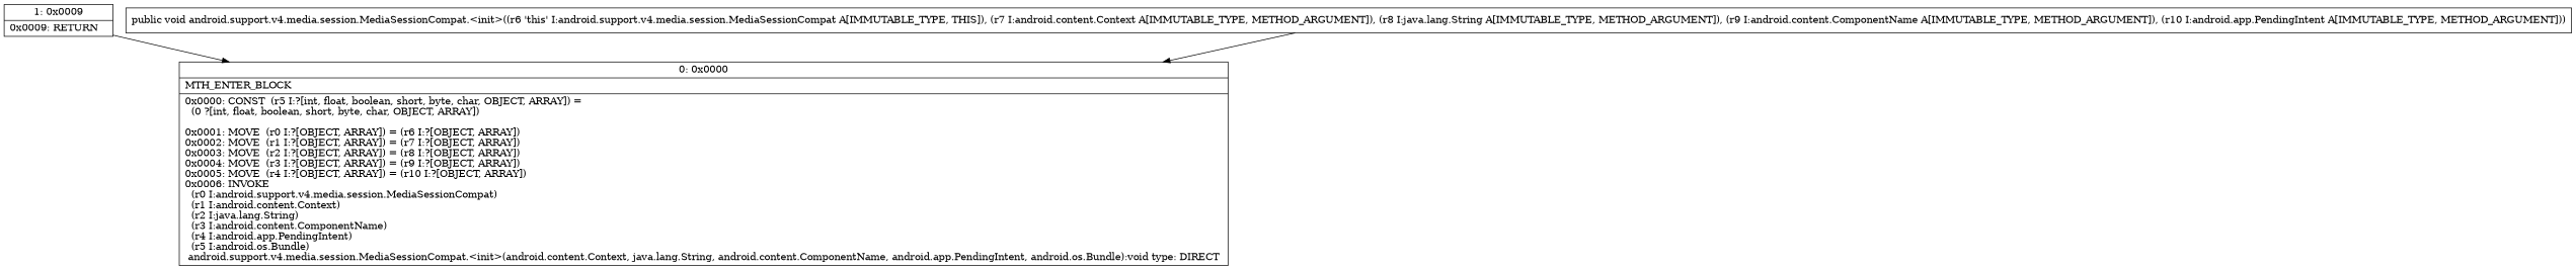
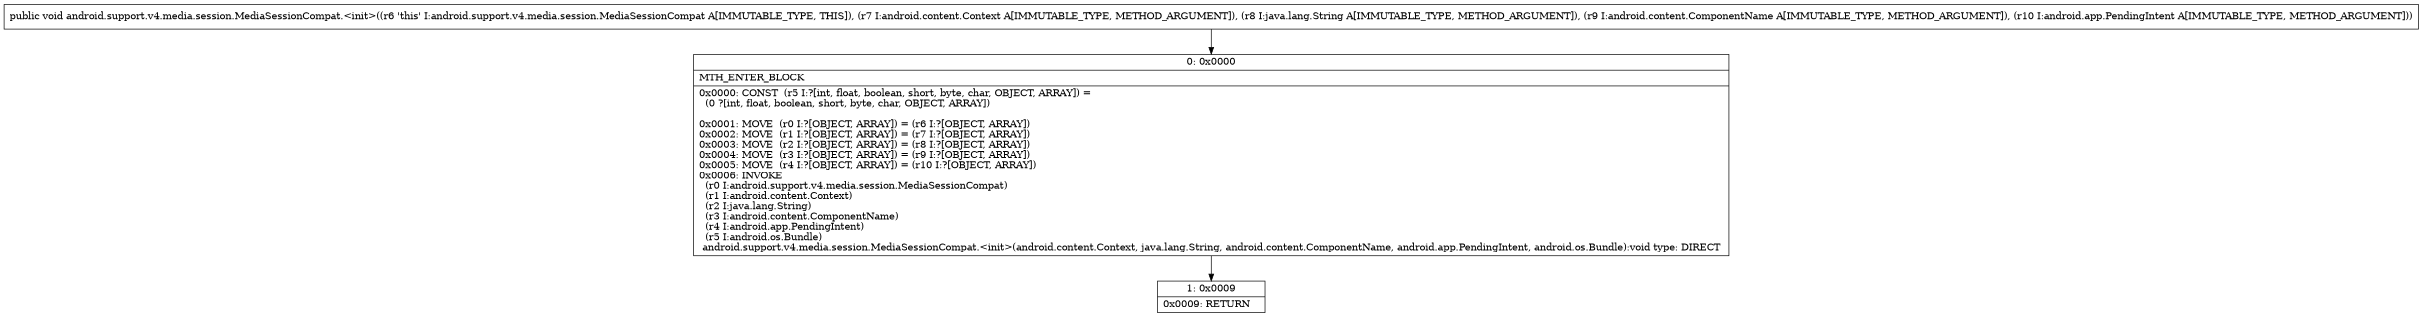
  digraph {
    node [shape=record]
    n1 [label="{0\:\ 0x0000|MTH_ENTER_BLOCK\l|0x0000: CONST  (r5 I:?[int, float, boolean, short, byte, char, OBJECT, ARRAY]) = \l  (0 ?[int, float, boolean, short, byte, char, OBJECT, ARRAY])\l \l0x0001: MOVE  (r0 I:?[OBJECT, ARRAY]) = (r6 I:?[OBJECT, ARRAY]) \l0x0002: MOVE  (r1 I:?[OBJECT, ARRAY]) = (r7 I:?[OBJECT, ARRAY]) \l0x0003: MOVE  (r2 I:?[OBJECT, ARRAY]) = (r8 I:?[OBJECT, ARRAY]) \l0x0004: MOVE  (r3 I:?[OBJECT, ARRAY]) = (r9 I:?[OBJECT, ARRAY]) \l0x0005: MOVE  (r4 I:?[OBJECT, ARRAY]) = (r10 I:?[OBJECT, ARRAY]) \l0x0006: INVOKE  \l  (r0 I:android.support.v4.media.session.MediaSessionCompat)\l  (r1 I:android.content.Context)\l  (r2 I:java.lang.String)\l  (r3 I:android.content.ComponentName)\l  (r4 I:android.app.PendingIntent)\l  (r5 I:android.os.Bundle)\l android.support.v4.media.session.MediaSessionCompat.\<init\>(android.content.Context, java.lang.String, android.content.ComponentName, android.app.PendingIntent, android.os.Bundle):void type: DIRECT \l}"]
    n2 [label="{1\:\ 0x0009|0x0009: RETURN   \l}"]
    n3 [label="{public void android.support.v4.media.session.MediaSessionCompat.\<init\>((r6 'this' I:android.support.v4.media.session.MediaSessionCompat A[IMMUTABLE_TYPE, THIS]), (r7 I:android.content.Context A[IMMUTABLE_TYPE, METHOD_ARGUMENT]), (r8 I:java.lang.String A[IMMUTABLE_TYPE, METHOD_ARGUMENT]), (r9 I:android.content.ComponentName A[IMMUTABLE_TYPE, METHOD_ARGUMENT]), (r10 I:android.app.PendingIntent A[IMMUTABLE_TYPE, METHOD_ARGUMENT])) }"]
-   n2 -> n1
+   n1 -> n2
    n3 -> n1
  }
